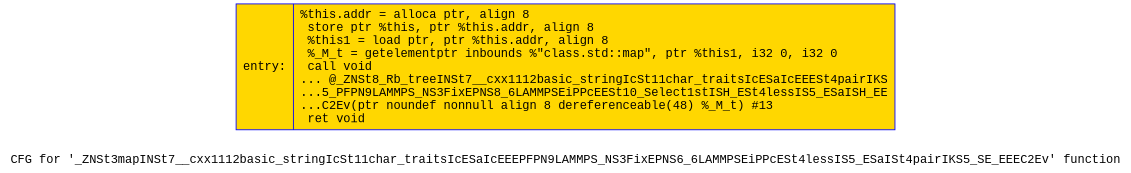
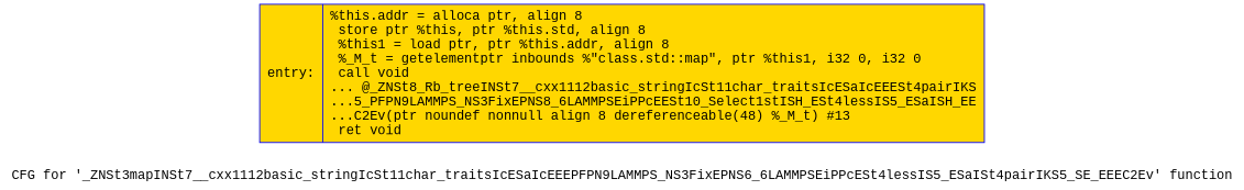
  digraph {
    label="CFG for '_ZNSt3mapINSt7__cxx1112basic_stringIcSt11char_traitsIcESaIcEEEPFPN9LAMMPS_NS3FixEPNS6_6LAMMPSEiPPcESt4lessIS5_ESaISt4pairIKS5_SE_EEEC2Ev' function"
    rankdir=LR
    fontname="Liberation Mono"
-   n1 [color=blue fillcolor=gold fontname="Liberation Mono" label="{entry:\l|  %this.addr = alloca ptr, align 8\l  store ptr %this, ptr %this.addr, align 8\l  %this1 = load ptr, ptr %this.addr, align 8\l  %_M_t = getelementptr inbounds %\"class.std::map\", ptr %this1, i32 0, i32 0\l  call void\l... @_ZNSt8_Rb_treeINSt7__cxx1112basic_stringIcSt11char_traitsIcESaIcEEESt4pairIKS\l...5_PFPN9LAMMPS_NS3FixEPNS8_6LAMMPSEiPPcEESt10_Select1stISH_ESt4lessIS5_ESaISH_EE\l...C2Ev(ptr noundef nonnull align 8 dereferenceable(48) %_M_t) #13\l  ret void\l}" shape=record style=filled]
+   n1 [color=blue fillcolor=gold fontname="Liberation Mono" label="{entry:\l|  %this.addr = alloca ptr, align 8\l  store ptr %this, ptr %this.std, align 8\l  %this1 = load ptr, ptr %this.addr, align 8\l  %_M_t = getelementptr inbounds %\"class.std::map\", ptr %this1, i32 0, i32 0\l  call void\l... @_ZNSt8_Rb_treeINSt7__cxx1112basic_stringIcSt11char_traitsIcESaIcEEESt4pairIKS\l...5_PFPN9LAMMPS_NS3FixEPNS8_6LAMMPSEiPPcEESt10_Select1stISH_ESt4lessIS5_ESaISH_EE\l...C2Ev(ptr noundef nonnull align 8 dereferenceable(48) %_M_t) #13\l  ret void\l}" shape=record style=filled]
  }
